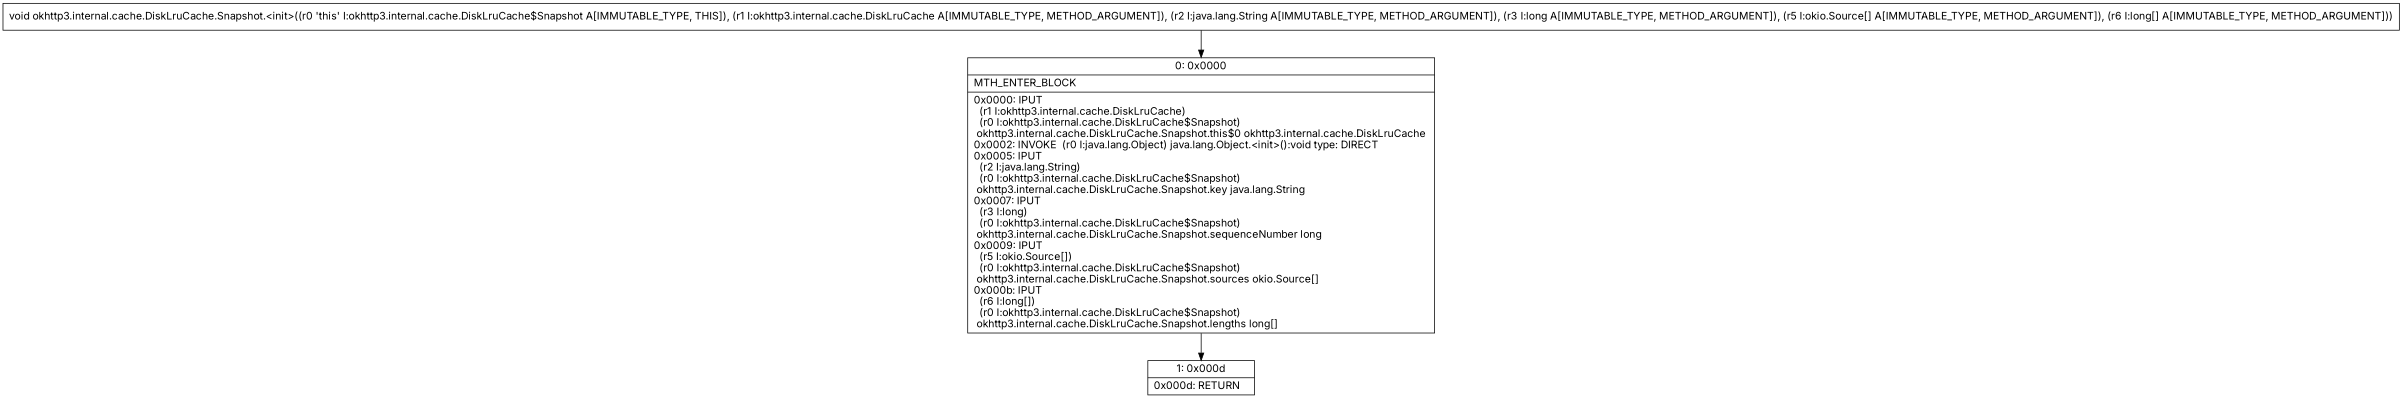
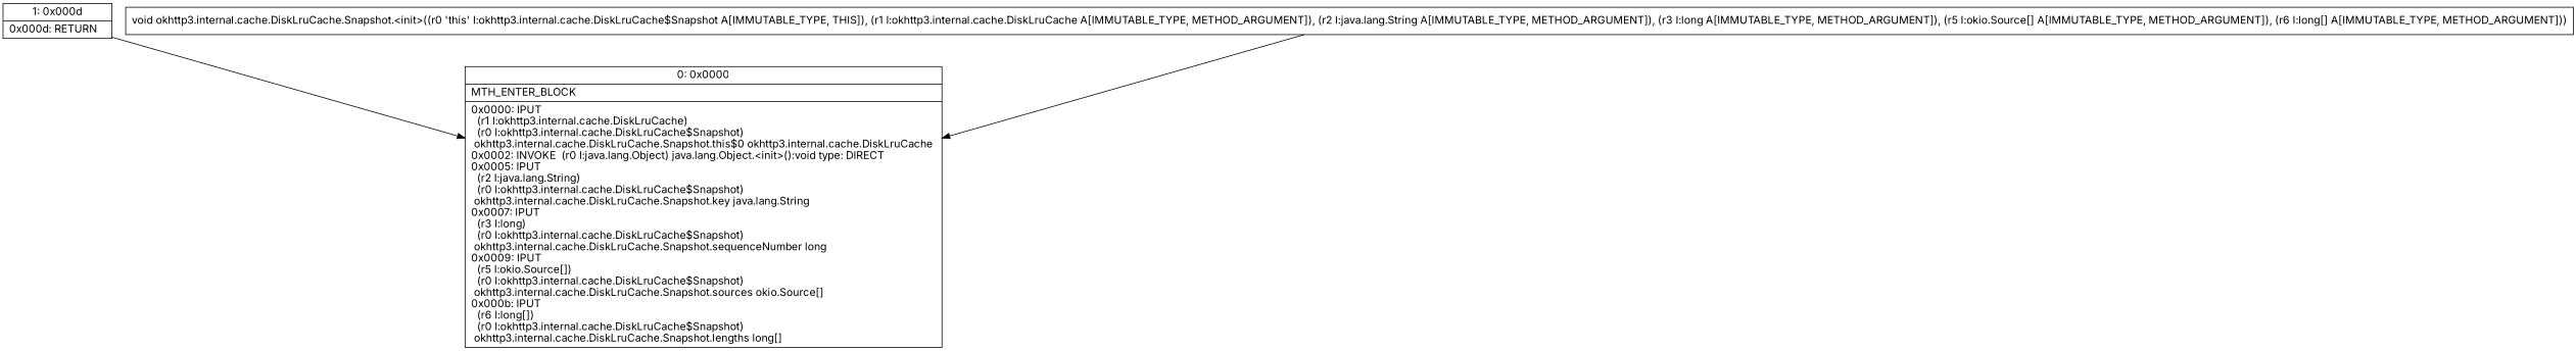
  digraph {
    fontname=Inter
    node [shape=record fontname=Inter]
    edge [fontname=Inter]
    n1 [label="{0\:\ 0x0000|MTH_ENTER_BLOCK\l|0x0000: IPUT  \l  (r1 I:okhttp3.internal.cache.DiskLruCache)\l  (r0 I:okhttp3.internal.cache.DiskLruCache$Snapshot)\l okhttp3.internal.cache.DiskLruCache.Snapshot.this$0 okhttp3.internal.cache.DiskLruCache \l0x0002: INVOKE  (r0 I:java.lang.Object) java.lang.Object.\<init\>():void type: DIRECT \l0x0005: IPUT  \l  (r2 I:java.lang.String)\l  (r0 I:okhttp3.internal.cache.DiskLruCache$Snapshot)\l okhttp3.internal.cache.DiskLruCache.Snapshot.key java.lang.String \l0x0007: IPUT  \l  (r3 I:long)\l  (r0 I:okhttp3.internal.cache.DiskLruCache$Snapshot)\l okhttp3.internal.cache.DiskLruCache.Snapshot.sequenceNumber long \l0x0009: IPUT  \l  (r5 I:okio.Source[])\l  (r0 I:okhttp3.internal.cache.DiskLruCache$Snapshot)\l okhttp3.internal.cache.DiskLruCache.Snapshot.sources okio.Source[] \l0x000b: IPUT  \l  (r6 I:long[])\l  (r0 I:okhttp3.internal.cache.DiskLruCache$Snapshot)\l okhttp3.internal.cache.DiskLruCache.Snapshot.lengths long[] \l}"]
    n2 [label="{1\:\ 0x000d|0x000d: RETURN   \l}"]
    n3 [label="{void okhttp3.internal.cache.DiskLruCache.Snapshot.\<init\>((r0 'this' I:okhttp3.internal.cache.DiskLruCache$Snapshot A[IMMUTABLE_TYPE, THIS]), (r1 I:okhttp3.internal.cache.DiskLruCache A[IMMUTABLE_TYPE, METHOD_ARGUMENT]), (r2 I:java.lang.String A[IMMUTABLE_TYPE, METHOD_ARGUMENT]), (r3 I:long A[IMMUTABLE_TYPE, METHOD_ARGUMENT]), (r5 I:okio.Source[] A[IMMUTABLE_TYPE, METHOD_ARGUMENT]), (r6 I:long[] A[IMMUTABLE_TYPE, METHOD_ARGUMENT])) }"]
-   n1 -> n2
+   n2 -> n1
    n3 -> n1
  }
